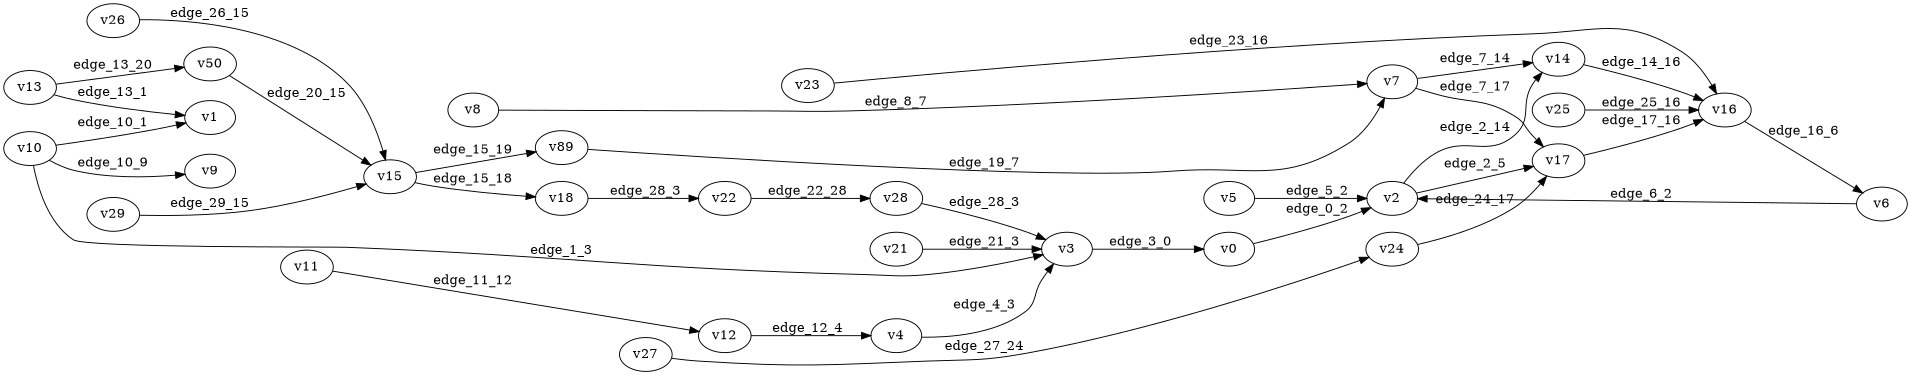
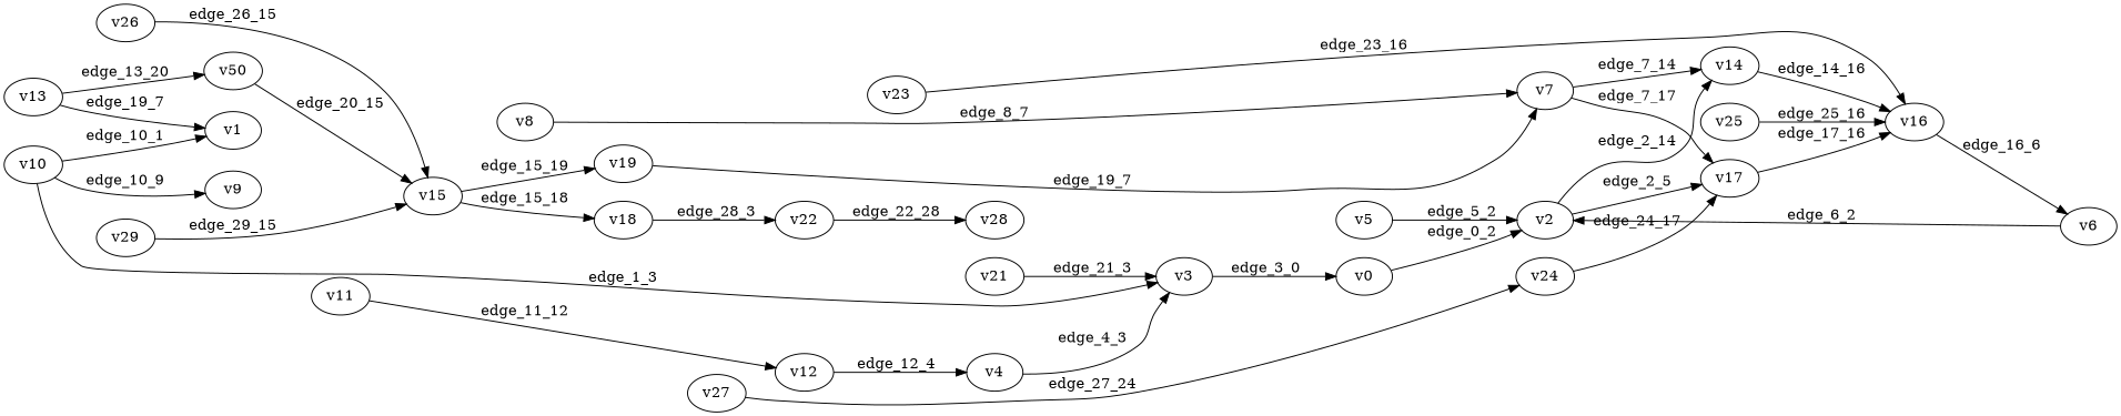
  digraph {
    rankdir=LR
    node [player=-1]
    v2
    v0 [player=0]
    v14 [player=0]
    v17 [player=0]
    v1 [player=1]
    v3
    v5 [player=0]
    v16
    v4 [player=0]
    v6 [player=1]
    v7
    v8 [player=0]
    v9 [player=1]
    v22
    v28 [player=0]
    v10
    v11 [player=1]
    v12
    v26 [player=1]
    v15
    v13
    n22 [label=v50 player=1]
    v18 [player=0]
-   v19 [player=1 label=v89]
+   v19 [player=1]
    v21 [player=1]
    v23 [player=1]
    v24
    v25 [player=1]
    v27 [player=0]
    v29 [player=0]
    v2 -> v14 [label=edge_2_14 probability=0.431539]
    v2 -> v17 [label=edge_2_5 probability=0.568461]
    v0 -> v2 [discount=0.342521 label=edge_0_2 weight=-7.252099]
    v14 -> v16 [discount=0.206623 label=edge_14_16 weight=-3.716270]
    v17 -> v16 [discount=0.793528 label=edge_17_16 weight=-6.984297]
    v3 -> v0 [label=edge_3_0 probability=1.000000]
    v5 -> v2 [discount=0.121411 label=edge_5_2 weight=6.971695]
    v16 -> v6 [label=edge_16_6 probability=1.000000]
    v4 -> v3 [discount=0.621296 label=edge_4_3 weight=-3.990459]
    v6 -> v2 [discount=0.731079 label=edge_6_2 weight=3.763070]
    v7 -> v14 [label=edge_7_14 probability=0.437191]
    v7 -> v17 [label=edge_7_17 probability=0.562809]
    v8 -> v7 [discount=0.707826 label=edge_8_7 weight=-5.454023]
    v22 -> v28 [label=edge_22_28 probability=1.000000]
-   v28 -> v3 [discount=0.374387 label=edge_28_3 weight=-6.267012]
    v10 -> v1 [label=edge_10_1 probability=0.567661]
    v10 -> v3 [discount=0.160894 label=edge_1_3 weight=-2.924753]
    v10 -> v9 [label=edge_10_9 probability=0.432339]
    v11 -> v12 [discount=0.154395 label=edge_11_12 weight=-6.048350]
    v12 -> v4 [label=edge_12_4 probability=0.510183]
    v26 -> v15 [discount=0.157781 label=edge_26_15 weight=-8.161708]
    v15 -> v18 [label=edge_15_18 probability=0.420863]
    v15 -> v19 [label=edge_15_19 probability=0.579137]
-   v13 -> v1 [label=edge_13_1 probability=0.582329]
+   v13 -> v1 [label=edge_19_7 probability=0.582329]
    v13 -> n22 [label=edge_13_20 probability=0.417671]
    n22 -> v15 [discount=0.566834 label=edge_20_15 weight=-8.042005]
    v18 -> v22 [discount=0.634250 label=edge_28_3 weight=9.425941]
    v19 -> v7 [discount=0.867140 label=edge_19_7 weight=-3.924137]
    v21 -> v3 [discount=0.539362 label=edge_21_3 weight=8.250654]
    v23 -> v16 [discount=0.845975 label=edge_23_16 weight=-4.457441]
    v24 -> v17 [label=edge_24_17 probability=1.000000]
    v25 -> v16 [discount=0.100466 label=edge_25_16 weight=4.553610]
    v27 -> v24 [discount=0.330686 label=edge_27_24 weight=-0.699800]
    v29 -> v15 [discount=0.525699 label=edge_29_15 weight=-2.965364]
  }
